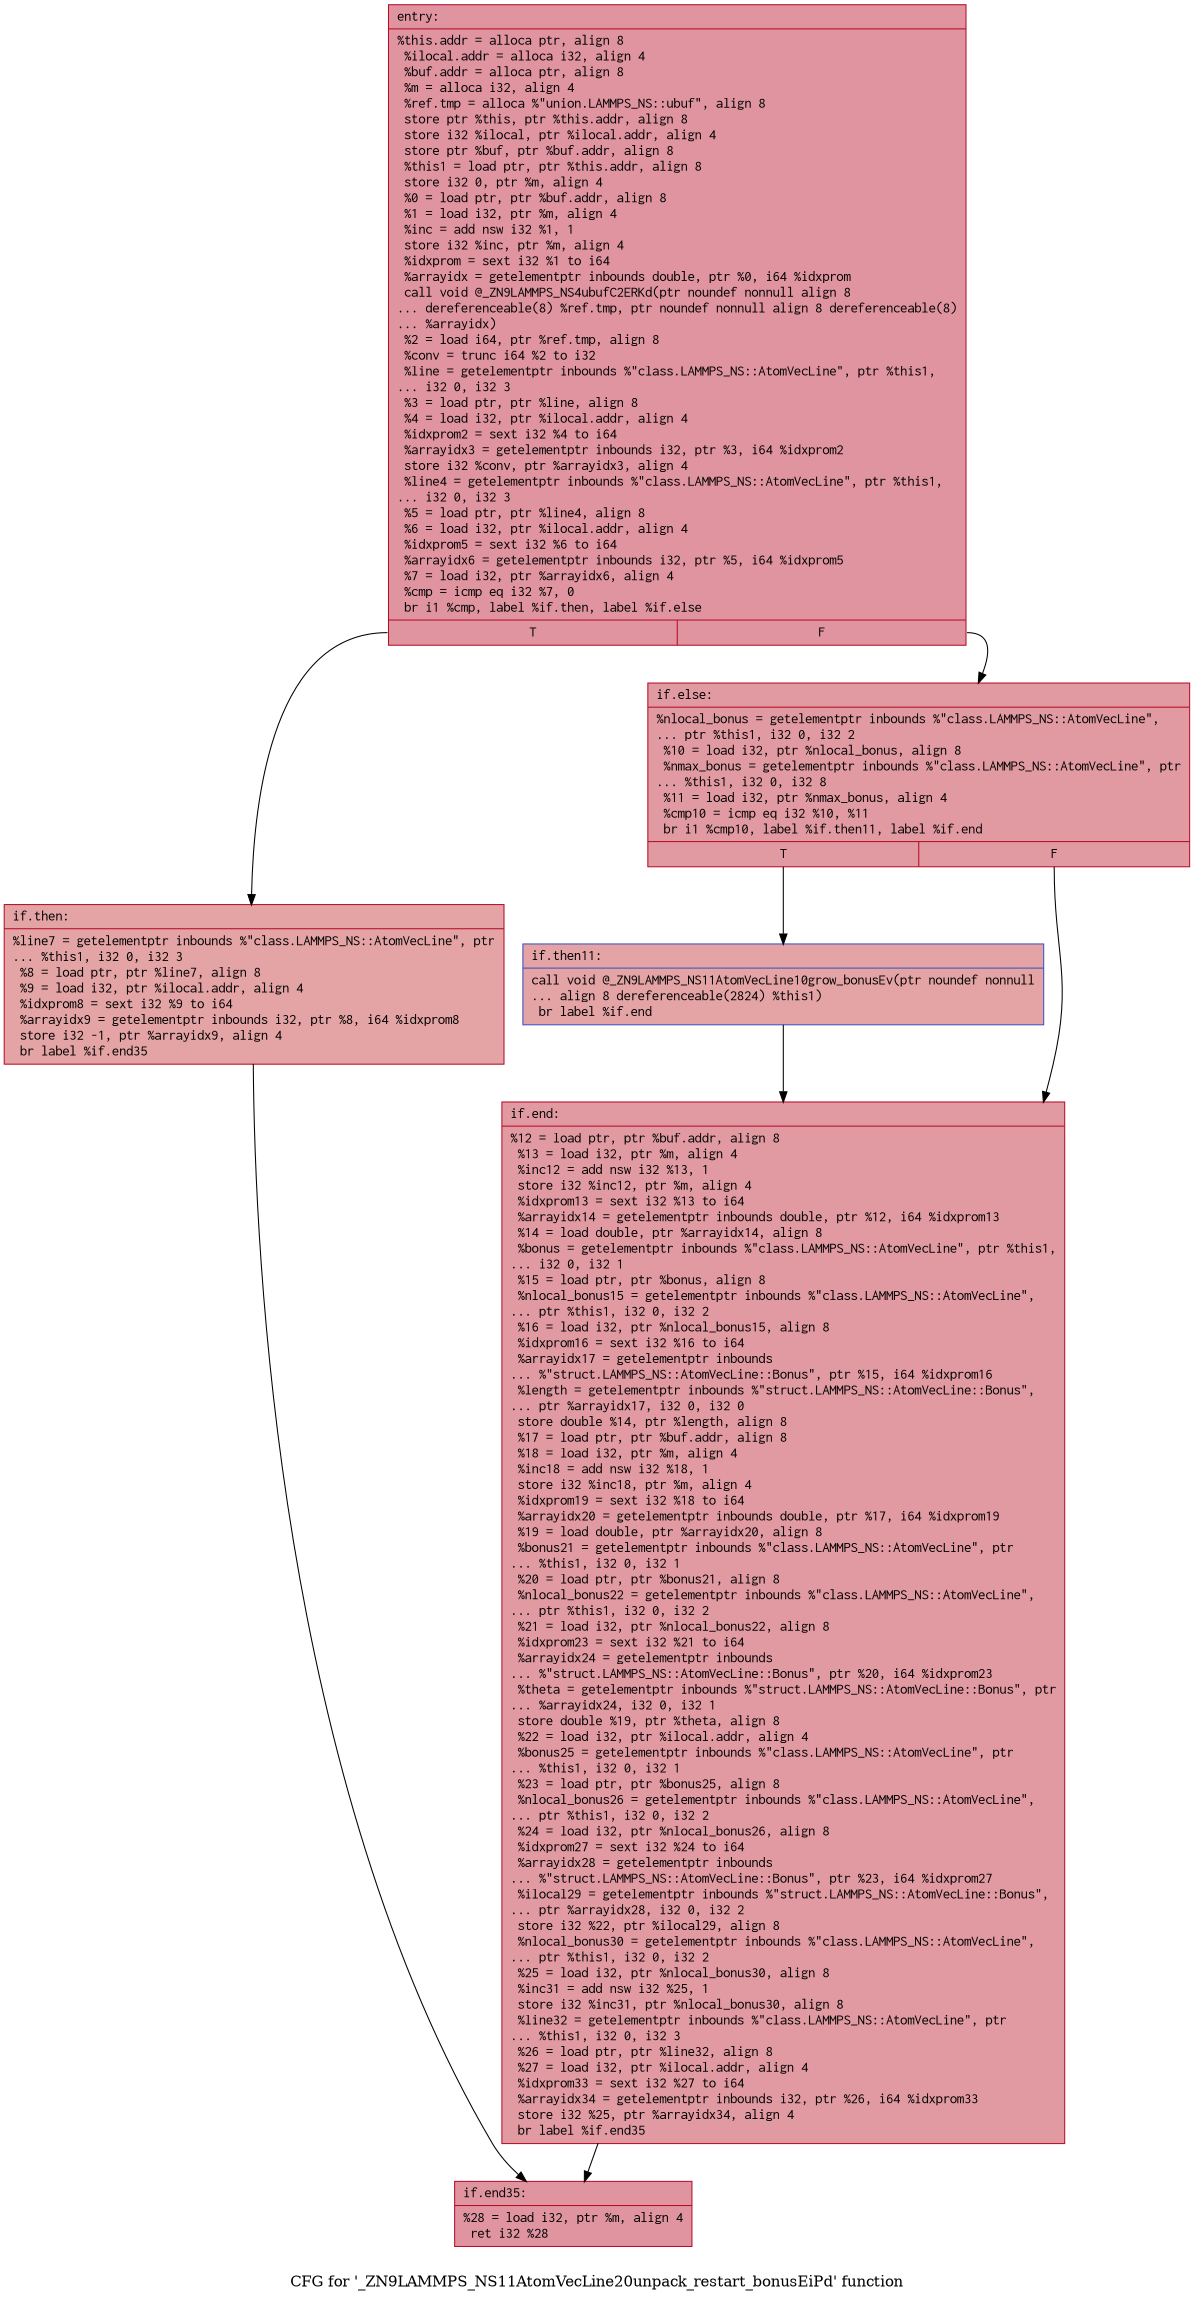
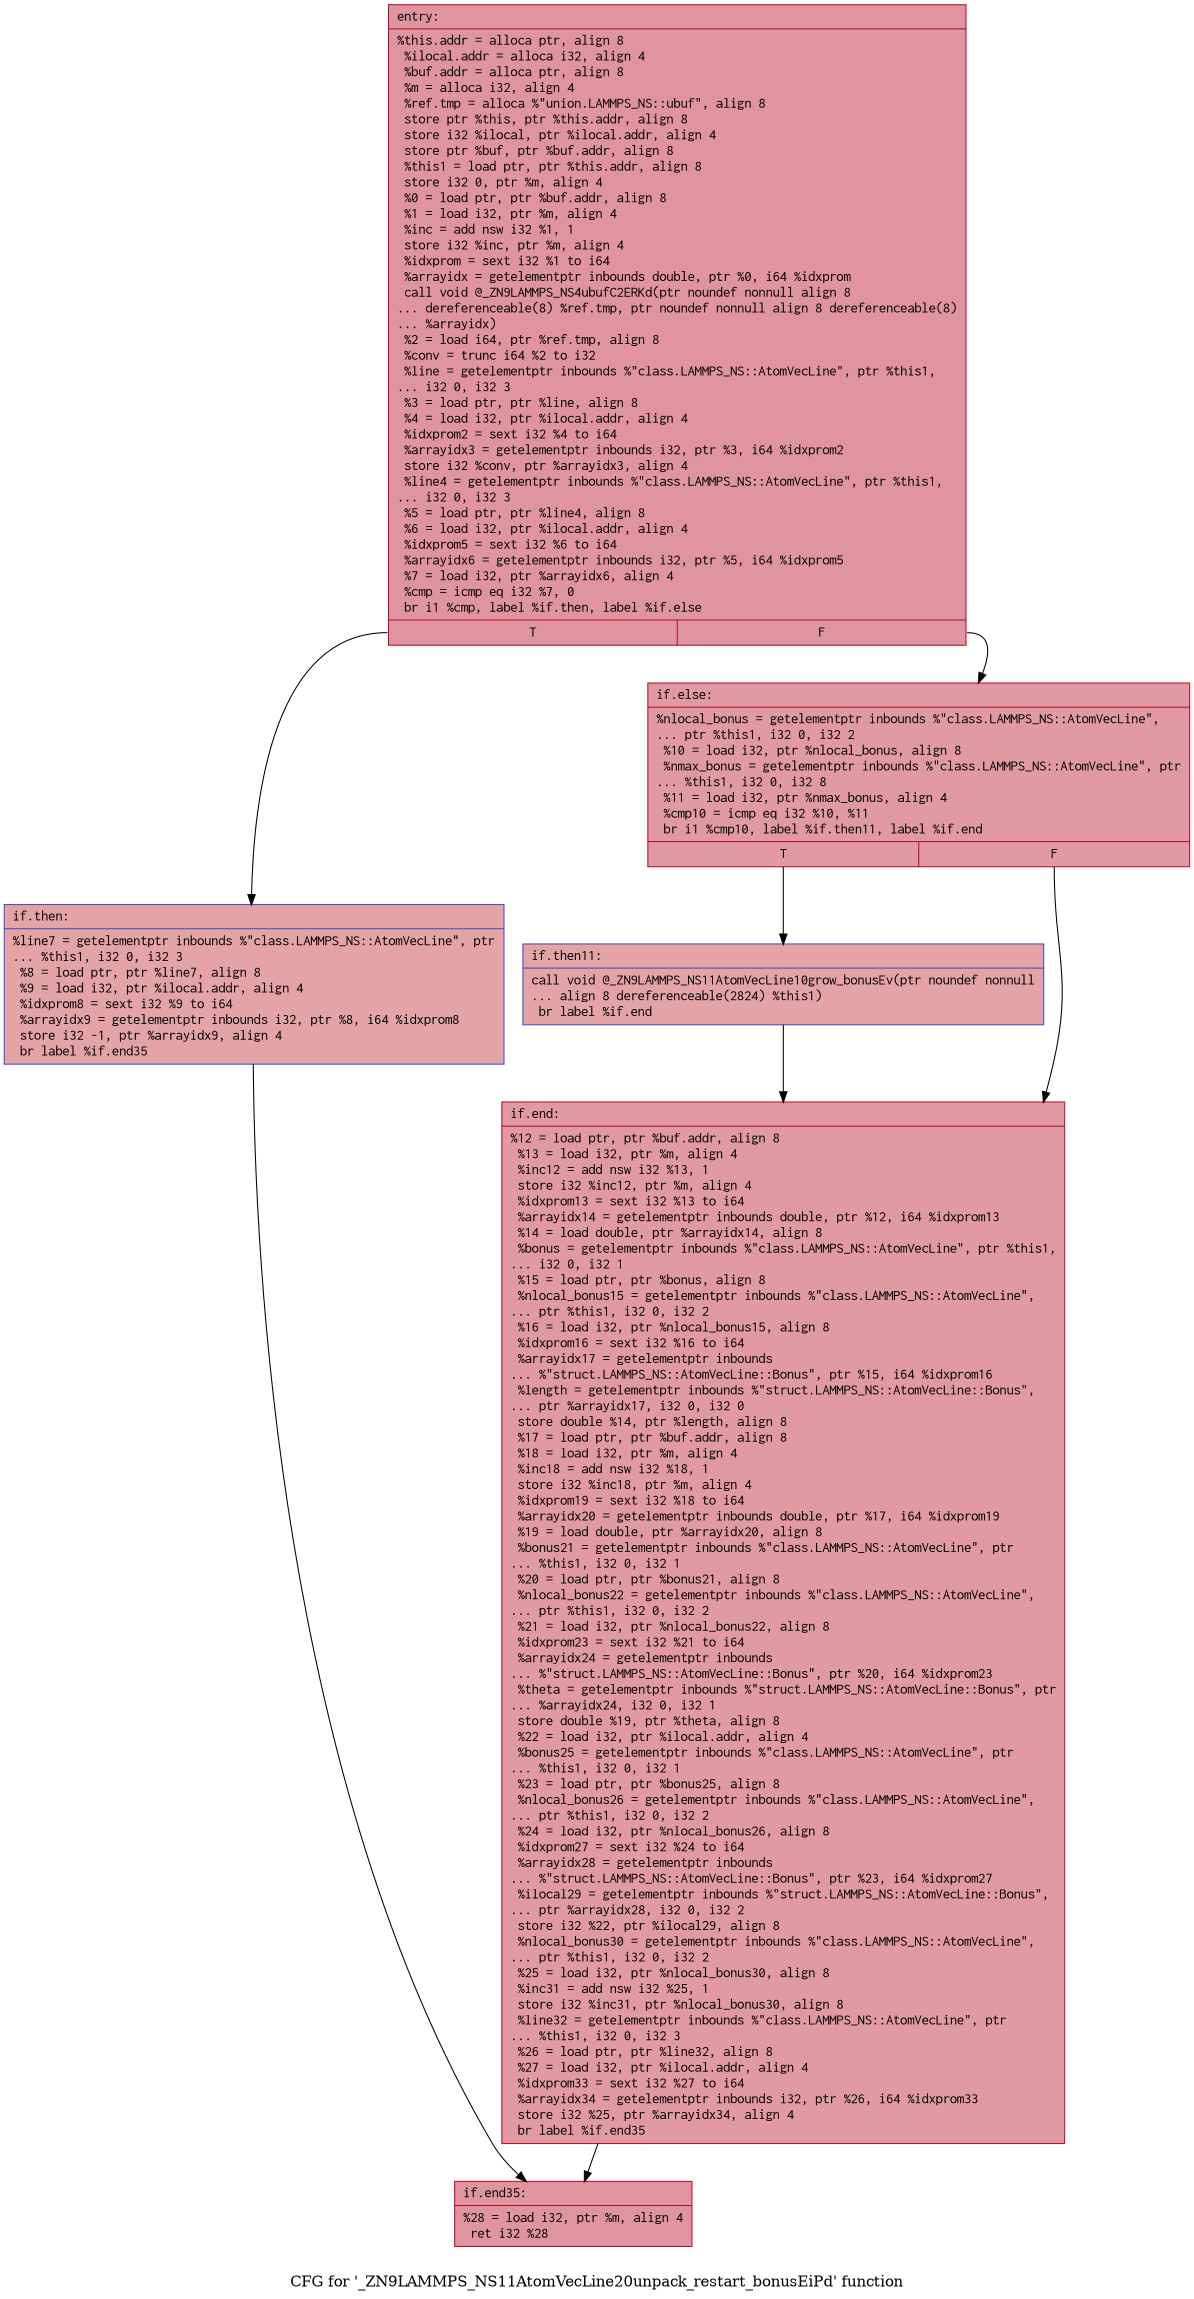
  digraph {
    label="CFG for '_ZN9LAMMPS_NS11AtomVecLine20unpack_restart_bonusEiPd' function"
    node [color="#b70d28ff" fillcolor="#b70d2870" fontname=Courier shape=record style=filled]
    n1 [label="{entry:\l|  %this.addr = alloca ptr, align 8\l  %ilocal.addr = alloca i32, align 4\l  %buf.addr = alloca ptr, align 8\l  %m = alloca i32, align 4\l  %ref.tmp = alloca %\"union.LAMMPS_NS::ubuf\", align 8\l  store ptr %this, ptr %this.addr, align 8\l  store i32 %ilocal, ptr %ilocal.addr, align 4\l  store ptr %buf, ptr %buf.addr, align 8\l  %this1 = load ptr, ptr %this.addr, align 8\l  store i32 0, ptr %m, align 4\l  %0 = load ptr, ptr %buf.addr, align 8\l  %1 = load i32, ptr %m, align 4\l  %inc = add nsw i32 %1, 1\l  store i32 %inc, ptr %m, align 4\l  %idxprom = sext i32 %1 to i64\l  %arrayidx = getelementptr inbounds double, ptr %0, i64 %idxprom\l  call void @_ZN9LAMMPS_NS4ubufC2ERKd(ptr noundef nonnull align 8\l... dereferenceable(8) %ref.tmp, ptr noundef nonnull align 8 dereferenceable(8)\l... %arrayidx)\l  %2 = load i64, ptr %ref.tmp, align 8\l  %conv = trunc i64 %2 to i32\l  %line = getelementptr inbounds %\"class.LAMMPS_NS::AtomVecLine\", ptr %this1,\l... i32 0, i32 3\l  %3 = load ptr, ptr %line, align 8\l  %4 = load i32, ptr %ilocal.addr, align 4\l  %idxprom2 = sext i32 %4 to i64\l  %arrayidx3 = getelementptr inbounds i32, ptr %3, i64 %idxprom2\l  store i32 %conv, ptr %arrayidx3, align 4\l  %line4 = getelementptr inbounds %\"class.LAMMPS_NS::AtomVecLine\", ptr %this1,\l... i32 0, i32 3\l  %5 = load ptr, ptr %line4, align 8\l  %6 = load i32, ptr %ilocal.addr, align 4\l  %idxprom5 = sext i32 %6 to i64\l  %arrayidx6 = getelementptr inbounds i32, ptr %5, i64 %idxprom5\l  %7 = load i32, ptr %arrayidx6, align 4\l  %cmp = icmp eq i32 %7, 0\l  br i1 %cmp, label %if.then, label %if.else\l|{<s0>T|<s1>F}}"]
-   n2 [fillcolor="#c32e3170" label="{if.then:\l|  %line7 = getelementptr inbounds %\"class.LAMMPS_NS::AtomVecLine\", ptr\l... %this1, i32 0, i32 3\l  %8 = load ptr, ptr %line7, align 8\l  %9 = load i32, ptr %ilocal.addr, align 4\l  %idxprom8 = sext i32 %9 to i64\l  %arrayidx9 = getelementptr inbounds i32, ptr %8, i64 %idxprom8\l  store i32 -1, ptr %arrayidx9, align 4\l  br label %if.end35\l}"]
+   n2 [color="#3d50c3ff" fillcolor="#c32e3170" label="{if.then:\l|  %line7 = getelementptr inbounds %\"class.LAMMPS_NS::AtomVecLine\", ptr\l... %this1, i32 0, i32 3\l  %8 = load ptr, ptr %line7, align 8\l  %9 = load i32, ptr %ilocal.addr, align 4\l  %idxprom8 = sext i32 %9 to i64\l  %arrayidx9 = getelementptr inbounds i32, ptr %8, i64 %idxprom8\l  store i32 -1, ptr %arrayidx9, align 4\l  br label %if.end35\l}"]
    n3 [fillcolor="#bb1b2c70" label="{if.else:\l|  %nlocal_bonus = getelementptr inbounds %\"class.LAMMPS_NS::AtomVecLine\",\l... ptr %this1, i32 0, i32 2\l  %10 = load i32, ptr %nlocal_bonus, align 8\l  %nmax_bonus = getelementptr inbounds %\"class.LAMMPS_NS::AtomVecLine\", ptr\l... %this1, i32 0, i32 8\l  %11 = load i32, ptr %nmax_bonus, align 4\l  %cmp10 = icmp eq i32 %10, %11\l  br i1 %cmp10, label %if.then11, label %if.end\l|{<s0>T|<s1>F}}"]
    n4 [label="{if.end35:\l|  %28 = load i32, ptr %m, align 4\l  ret i32 %28\l}"]
    n5 [color="#3d50c3ff" fillcolor="#c32e3170" label="{if.then11:\l|  call void @_ZN9LAMMPS_NS11AtomVecLine10grow_bonusEv(ptr noundef nonnull\l... align 8 dereferenceable(2824) %this1)\l  br label %if.end\l}"]
    n6 [fillcolor="#bb1b2c70" label="{if.end:\l|  %12 = load ptr, ptr %buf.addr, align 8\l  %13 = load i32, ptr %m, align 4\l  %inc12 = add nsw i32 %13, 1\l  store i32 %inc12, ptr %m, align 4\l  %idxprom13 = sext i32 %13 to i64\l  %arrayidx14 = getelementptr inbounds double, ptr %12, i64 %idxprom13\l  %14 = load double, ptr %arrayidx14, align 8\l  %bonus = getelementptr inbounds %\"class.LAMMPS_NS::AtomVecLine\", ptr %this1,\l... i32 0, i32 1\l  %15 = load ptr, ptr %bonus, align 8\l  %nlocal_bonus15 = getelementptr inbounds %\"class.LAMMPS_NS::AtomVecLine\",\l... ptr %this1, i32 0, i32 2\l  %16 = load i32, ptr %nlocal_bonus15, align 8\l  %idxprom16 = sext i32 %16 to i64\l  %arrayidx17 = getelementptr inbounds\l... %\"struct.LAMMPS_NS::AtomVecLine::Bonus\", ptr %15, i64 %idxprom16\l  %length = getelementptr inbounds %\"struct.LAMMPS_NS::AtomVecLine::Bonus\",\l... ptr %arrayidx17, i32 0, i32 0\l  store double %14, ptr %length, align 8\l  %17 = load ptr, ptr %buf.addr, align 8\l  %18 = load i32, ptr %m, align 4\l  %inc18 = add nsw i32 %18, 1\l  store i32 %inc18, ptr %m, align 4\l  %idxprom19 = sext i32 %18 to i64\l  %arrayidx20 = getelementptr inbounds double, ptr %17, i64 %idxprom19\l  %19 = load double, ptr %arrayidx20, align 8\l  %bonus21 = getelementptr inbounds %\"class.LAMMPS_NS::AtomVecLine\", ptr\l... %this1, i32 0, i32 1\l  %20 = load ptr, ptr %bonus21, align 8\l  %nlocal_bonus22 = getelementptr inbounds %\"class.LAMMPS_NS::AtomVecLine\",\l... ptr %this1, i32 0, i32 2\l  %21 = load i32, ptr %nlocal_bonus22, align 8\l  %idxprom23 = sext i32 %21 to i64\l  %arrayidx24 = getelementptr inbounds\l... %\"struct.LAMMPS_NS::AtomVecLine::Bonus\", ptr %20, i64 %idxprom23\l  %theta = getelementptr inbounds %\"struct.LAMMPS_NS::AtomVecLine::Bonus\", ptr\l... %arrayidx24, i32 0, i32 1\l  store double %19, ptr %theta, align 8\l  %22 = load i32, ptr %ilocal.addr, align 4\l  %bonus25 = getelementptr inbounds %\"class.LAMMPS_NS::AtomVecLine\", ptr\l... %this1, i32 0, i32 1\l  %23 = load ptr, ptr %bonus25, align 8\l  %nlocal_bonus26 = getelementptr inbounds %\"class.LAMMPS_NS::AtomVecLine\",\l... ptr %this1, i32 0, i32 2\l  %24 = load i32, ptr %nlocal_bonus26, align 8\l  %idxprom27 = sext i32 %24 to i64\l  %arrayidx28 = getelementptr inbounds\l... %\"struct.LAMMPS_NS::AtomVecLine::Bonus\", ptr %23, i64 %idxprom27\l  %ilocal29 = getelementptr inbounds %\"struct.LAMMPS_NS::AtomVecLine::Bonus\",\l... ptr %arrayidx28, i32 0, i32 2\l  store i32 %22, ptr %ilocal29, align 8\l  %nlocal_bonus30 = getelementptr inbounds %\"class.LAMMPS_NS::AtomVecLine\",\l... ptr %this1, i32 0, i32 2\l  %25 = load i32, ptr %nlocal_bonus30, align 8\l  %inc31 = add nsw i32 %25, 1\l  store i32 %inc31, ptr %nlocal_bonus30, align 8\l  %line32 = getelementptr inbounds %\"class.LAMMPS_NS::AtomVecLine\", ptr\l... %this1, i32 0, i32 3\l  %26 = load ptr, ptr %line32, align 8\l  %27 = load i32, ptr %ilocal.addr, align 4\l  %idxprom33 = sext i32 %27 to i64\l  %arrayidx34 = getelementptr inbounds i32, ptr %26, i64 %idxprom33\l  store i32 %25, ptr %arrayidx34, align 4\l  br label %if.end35\l}"]
    n1 -> n2 [tailport=s0]
    n1 -> n3 [tailport=s1]
    n2 -> n4
    n3 -> n5 [tailport=s0]
    n3 -> n6 [tailport=s1]
    n5 -> n6
    n6 -> n4
  }
